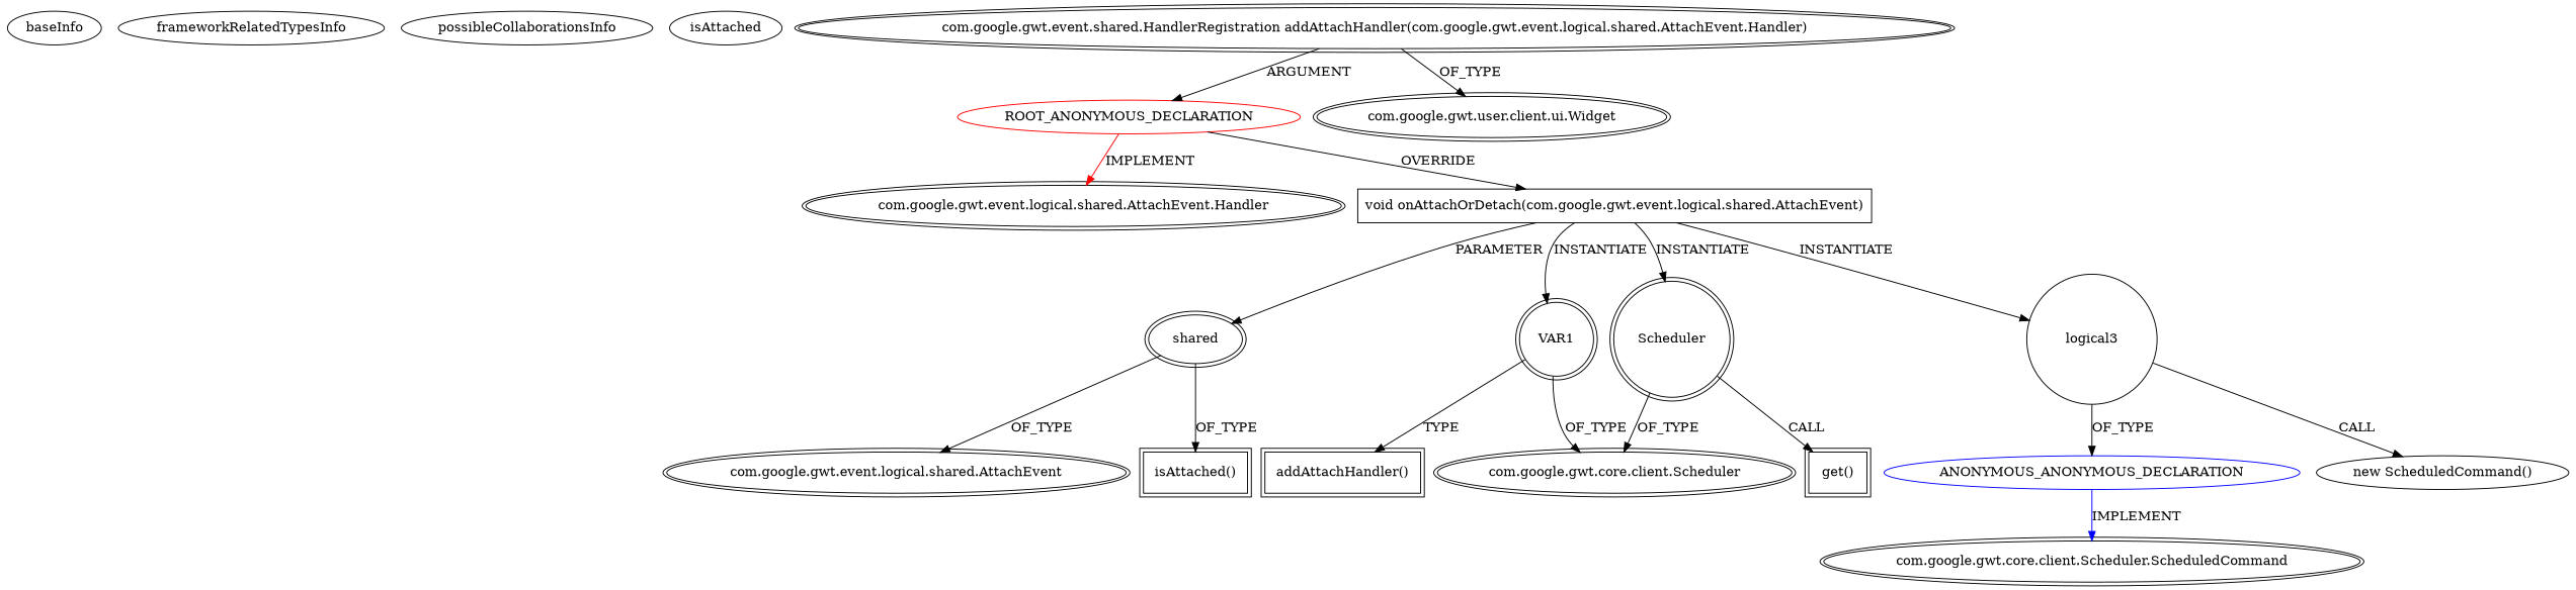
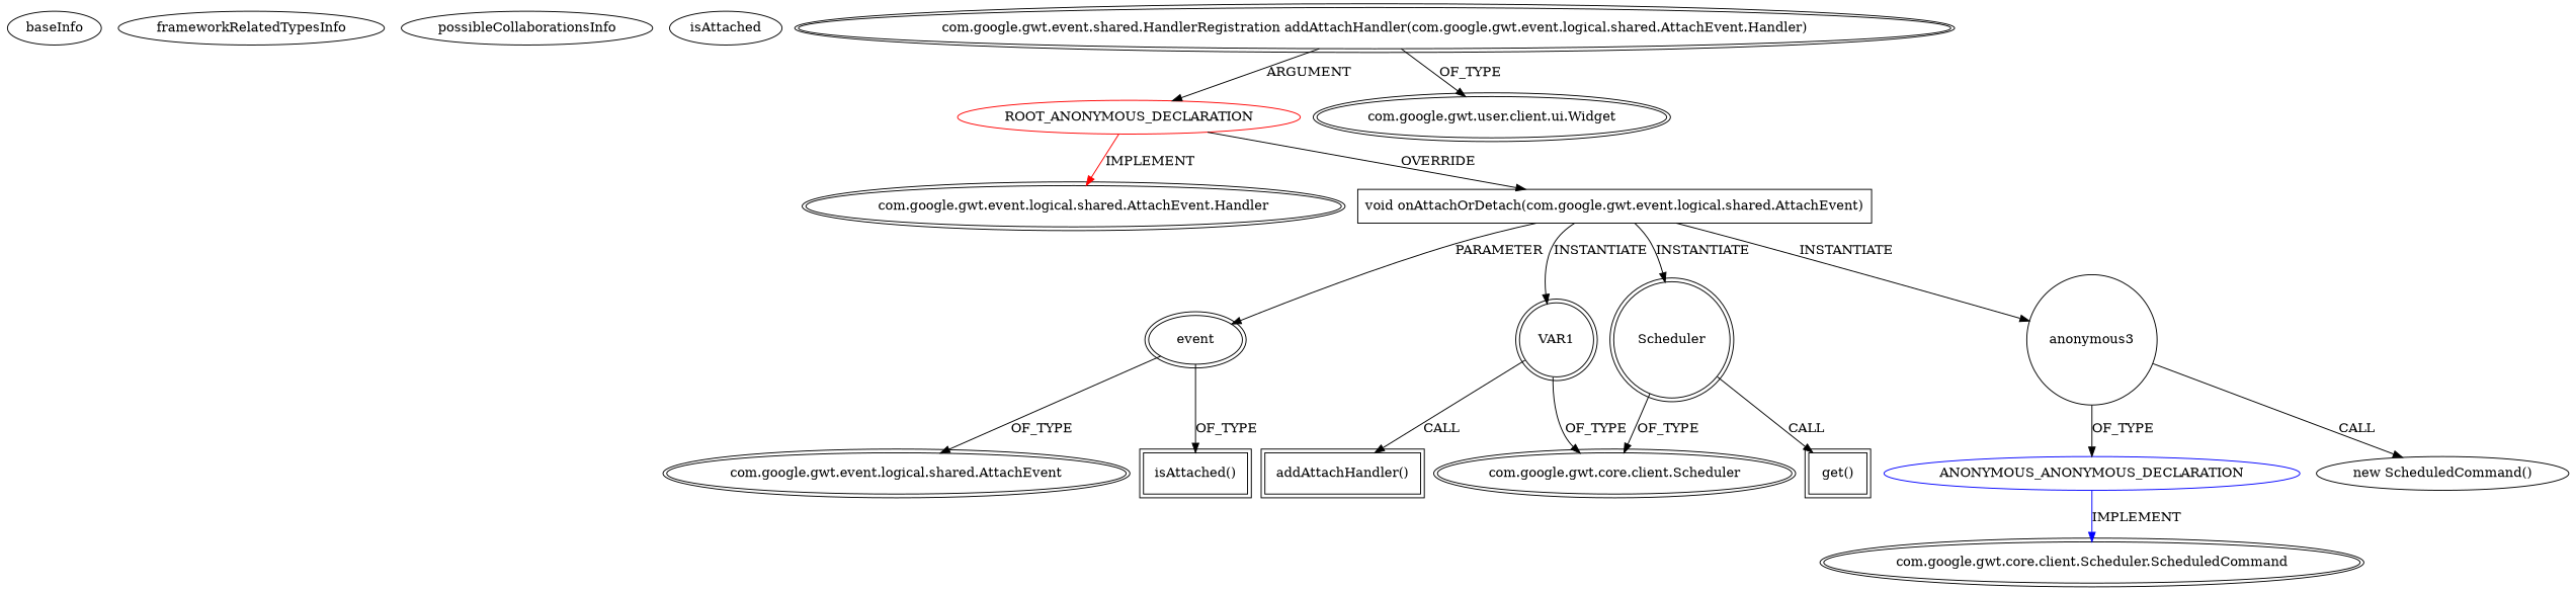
  digraph {
    node [isFrameworkType=true peripheries=2]
    baseInfo [category=extension_graph graphId=1361 isAnonymous=true possibleRelation=true isFrameworkType="" peripheries=""]
    frameworkRelatedTypesInfo [0="com.google.gwt.event.logical.shared.AttachEvent.Handler" isFrameworkType="" peripheries=""]
    possibleCollaborationsInfo [0="1361~OVERRIDING_METHOD_DECLARATION-INSTANTIATION-~com.google.gwt.event.logical.shared.AttachEvent.Handler ~com.google.gwt.core.client.Scheduler.ScheduledCommand ~true~true" isFrameworkType="" peripheries=""]
    n4 [contextSignature="void Canvas(main.java.org.eclipse.swt.widgets.Composite,int)" filePath="/ghillairet-gef-gwt/gef-gwt-master/src/main/java/org/eclipse/swt/widgets/Canvas.java" graphId=1361 label=isAttached projectName="ghillairet-gef-gwt" isFrameworkType="" peripheries=""]
    n5 [color=red isFrameworkType=false label=ROOT_ANONYMOUS_DECLARATION vertexType=ROOT_ANONYMOUS_DECLARATION peripheries=""]
    n6 [label="com.google.gwt.event.logical.shared.AttachEvent.Handler" vertexType=FRAMEWORK_INTERFACE_TYPE]
    n7 [isFrameworkType=false label="void onAttachOrDetach(com.google.gwt.event.logical.shared.AttachEvent)" shape=box vertexType=OVERRIDING_METHOD_DECLARATION peripheries=""]
-   n8 [label=shared vertexType=PARAMETER_DECLARATION]
+   n8 [label=event vertexType=PARAMETER_DECLARATION]
    n9 [label=VAR1 shape=circle vertexType=VARIABLE_EXPRESION]
    n10 [label=Scheduler shape=circle vertexType=VARIABLE_EXPRESION]
-   n11 [isFrameworkType=false label=logical3 shape=circle vertexType=VARIABLE_EXPRESION peripheries=""]
+   n11 [isFrameworkType=false label=anonymous3 shape=circle vertexType=VARIABLE_EXPRESION peripheries=""]
    n12 [label="com.google.gwt.event.shared.HandlerRegistration addAttachHandler(com.google.gwt.event.logical.shared.AttachEvent.Handler)" vertexType=OUTSIDE_CALL]
    n13 [label="com.google.gwt.user.client.ui.Widget" vertexType=FRAMEWORK_CLASS_TYPE]
    n14 [label="com.google.gwt.event.logical.shared.AttachEvent" vertexType=FRAMEWORK_CLASS_TYPE]
    n15 [label="isAttached()" shape=box vertexType=INSIDE_CALL]
    n16 [label="com.google.gwt.core.client.Scheduler" vertexType=FRAMEWORK_CLASS_TYPE]
    n17 [label="addAttachHandler()" shape=box vertexType=INSIDE_CALL]
    n18 [label="get()" shape=box vertexType=INSIDE_CALL]
    n19 [color=blue isFrameworkType=false label=ANONYMOUS_ANONYMOUS_DECLARATION vertexType=REFERENCE_ANONYMOUS_DECLARATION peripheries=""]
    n20 [isFrameworkType=false label="new ScheduledCommand()" vertexType=CONSTRUCTOR_CALL peripheries=""]
    n21 [label="com.google.gwt.core.client.Scheduler.ScheduledCommand" vertexType=FRAMEWORK_INTERFACE_TYPE]
    n5 -> n6 [color=red label=IMPLEMENT]
    n5 -> n7 [label=OVERRIDE]
    n7 -> n8 [label=PARAMETER]
    n7 -> n9 [label=INSTANTIATE]
    n7 -> n10 [label=INSTANTIATE]
    n7 -> n11 [label=INSTANTIATE]
    n8 -> n14 [label=OF_TYPE]
    n8 -> n15 [label=OF_TYPE]
    n9 -> n16 [label=OF_TYPE]
-   n9 -> n17 [label=TYPE]
+   n9 -> n17 [label=CALL]
    n10 -> n16 [label=OF_TYPE]
    n10 -> n18 [label=CALL]
    n11 -> n19 [label=OF_TYPE]
    n11 -> n20 [label=CALL]
    n12 -> n5 [label=ARGUMENT]
    n12 -> n13 [label=OF_TYPE]
    n19 -> n21 [color=blue label=IMPLEMENT]
  }
